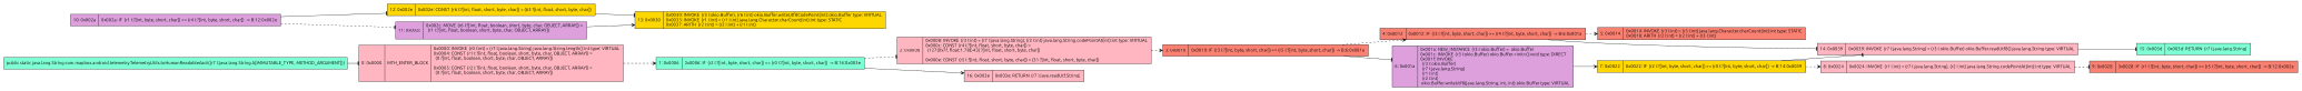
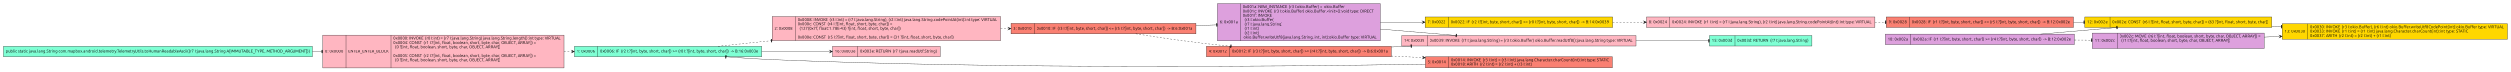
  digraph {
    fontname=Ubuntu
    rankdir=LR
    node [fillcolor=lightpink fontname=Ubuntu shape=record style=filled]
    edge [arrowhead=tee fontname=Ubuntu]
-   n1 [label="{0\:\ 0x0000|MTH_ENTER_BLOCK\l|0x0000: INVOKE  (r0 I:int) = (r7 I:java.lang.String) java.lang.String.length():int type: VIRTUAL \l0x0004: CONST  (r1 I:?[int, float, boolean, short, byte, char, OBJECT, ARRAY]) = \l  (0 ?[int, float, boolean, short, byte, char, OBJECT, ARRAY])\l \l0x0005: CONST  (r2 I:?[int, float, boolean, short, byte, char, OBJECT, ARRAY]) = \l  (0 ?[int, float, boolean, short, byte, char, OBJECT, ARRAY])\l \l}"]
+   n1 [label="{0\:\ 0x0000|ENTER_ENTER_BLOCK\l|0x0000: INVOKE  (r0 I:int) = (r7 I:java.lang.String) java.lang.String.length():int type: VIRTUAL \l0x0004: CONST  (r1 I:?[int, float, boolean, short, byte, char, OBJECT, ARRAY]) = \l  (0 ?[int, float, boolean, short, byte, char, OBJECT, ARRAY])\l \l0x0005: CONST  (r2 I:?[int, float, boolean, short, byte, char, OBJECT, ARRAY]) = \l  (0 ?[int, float, boolean, short, byte, char, OBJECT, ARRAY])\l \l}"]
    n2 [fillcolor=aquamarine label="{1\:\ 0x0006|0x0006: IF  (r2 I:?[int, byte, short, char]) \>= (r0 I:?[int, byte, short, char])  \-\> B:16:0x003e \l}"]
    n3 [label="{2\:\ 0x0008|0x0008: INVOKE  (r3 I:int) = (r7 I:java.lang.String), (r2 I:int) java.lang.String.codePointAt(int):int type: VIRTUAL \l0x000c: CONST  (r4 I:?[int, float, short, byte, char]) = \l  (127(0x7f, float:1.78E\-43) ?[int, float, short, byte, char])\l \l0x000e: CONST  (r5 I:?[int, float, short, byte, char]) = (31 ?[int, float, short, byte, char]) \l}"]
    n4 [label="{16\:\ 0x003e|0x003e: RETURN  (r7 I:java.readUtf.String) \l}"]
    n5 [fillcolor=salmon label="{3\:\ 0x0010|0x0010: IF  (r3 I:?[int, byte, short, char]) \<= (r5 I:?[int, byte, short, char])  \-\> B:6:0x001a \l}"]
    n6 [fillcolor=salmon label="{4\:\ 0x0012|0x0012: IF  (r3 I:?[int, byte, short, char]) \>= (r4 I:?[int, byte, short, char])  \-\> B:6:0x001a \l}"]
    n7 [fillcolor=plum label="{6\:\ 0x001a|0x001a: NEW_INSTANCE  (r3 I:okio.Buffer) =  okio.Buffer \l0x001c: INVOKE  (r3 I:okio.Buffer) okio.Buffer.\<init\>():void type: DIRECT \l0x001f: INVOKE  \l  (r3 I:okio.Buffer)\l  (r7 I:java.lang.String)\l  (r1 I:int)\l  (r2 I:int)\l okio.Buffer.writeUtf8(java.lang.String, int, int):okio.Buffer type: VIRTUAL \l}"]
    n8 [fillcolor=salmon label="{5\:\ 0x0014|0x0014: INVOKE  (r3 I:int) = (r3 I:int) java.lang.Character.charCount(int):int type: STATIC \l0x0018: ARITH  (r2 I:int) = (r2 I:int) + (r3 I:int) \l}"]
    n9 [label="{14\:\ 0x0039|0x0039: INVOKE  (r7 I:java.lang.String) = (r3 I:okio.Buffer) okio.Buffer.readUtf8():java.lang.String type: VIRTUAL \l}"]
    n10 [fillcolor=gold label="{7\:\ 0x0022|0x0022: IF  (r2 I:?[int, byte, short, char]) \>= (r0 I:?[int, byte, short, char])  \-\> B:14:0x0039 \l}"]
    n11 [label="{8\:\ 0x0024|0x0024: INVOKE  (r1 I:int) = (r7 I:java.lang.String), (r2 I:int) java.lang.String.codePointAt(int):int type: VIRTUAL \l}"]
    n12 [fillcolor=salmon label="{9\:\ 0x0028|0x0028: IF  (r1 I:?[int, byte, short, char]) \<= (r5 I:?[int, byte, short, char])  \-\> B:12:0x002e \l}"]
    n13 [fillcolor=aquamarine label="{15\:\ 0x003d|0x003d: RETURN  (r7 I:java.lang.String) \l}"]
    n14 [fillcolor=gold label="{12\:\ 0x002e|0x002e: CONST  (r6 I:?[int, float, short, byte, char]) = (63 ?[int, float, short, byte, char]) \l}"]
    n15 [fillcolor=plum label="{10\:\ 0x002a|0x002a: IF  (r1 I:?[int, byte, short, char]) \>= (r4 I:?[int, byte, short, char])  \-\> B:12:0x002e \l}"]
    n16 [fillcolor=plum label="{11\:\ 0x002c|0x002c: MOVE  (r6 I:?[int, float, boolean, short, byte, char, OBJECT, ARRAY]) = \l  (r1 I:?[int, float, boolean, short, byte, char, OBJECT, ARRAY])\l \l}"]
    n17 [fillcolor=gold label="{13\:\ 0x0030|0x0030: INVOKE  (r3 I:okio.Buffer), (r6 I:int) okio.Buffer.writeUtf8CodePoint(int):okio.Buffer type: VIRTUAL \l0x0033: INVOKE  (r1 I:int) = (r1 I:int) java.lang.Character.charCount(int):int type: STATIC \l0x0037: ARITH  (r2 I:int) = (r2 I:int) + (r1 I:int) \l}"]
    n18 [fillcolor=aquamarine label="{public static java.lang.String com.mapbox.android.telemetry.TelemetryUtils.toHumanReadableAscii((r7 I:java.lang.String A[IMMUTABLE_TYPE, METHOD_ARGUMENT])) }"]
    n1 -> n2 [arrowhead=vee style=dashed]
    n2 -> n3 [style=dashed]
    n2 -> n4 [arrowhead=vee]
    n3 -> n5 [arrowhead=vee style=dashed]
-   n5 -> n6 [arrowhead=vee style=dashed]
+   n5 -> n6 [style=dashed]
    n5 -> n7
    n6 -> n8 [arrowhead=vee style=dashed]
    n6 -> n9
    n7 -> n10 [arrowhead=vee]
+   n8 -> n2
    n9 -> n13
-   n10 -> n9
+   n7 -> n9
    n10 -> n11 [arrowhead=vee style=dashed]
    n11 -> n12 [style=dashed]
+   n12 -> n14
    n14 -> n17
    n15 -> n14
    n15 -> n16 [style=dashed]
    n16 -> n17 [arrowhead=vee]
    n18 -> n1
  }
